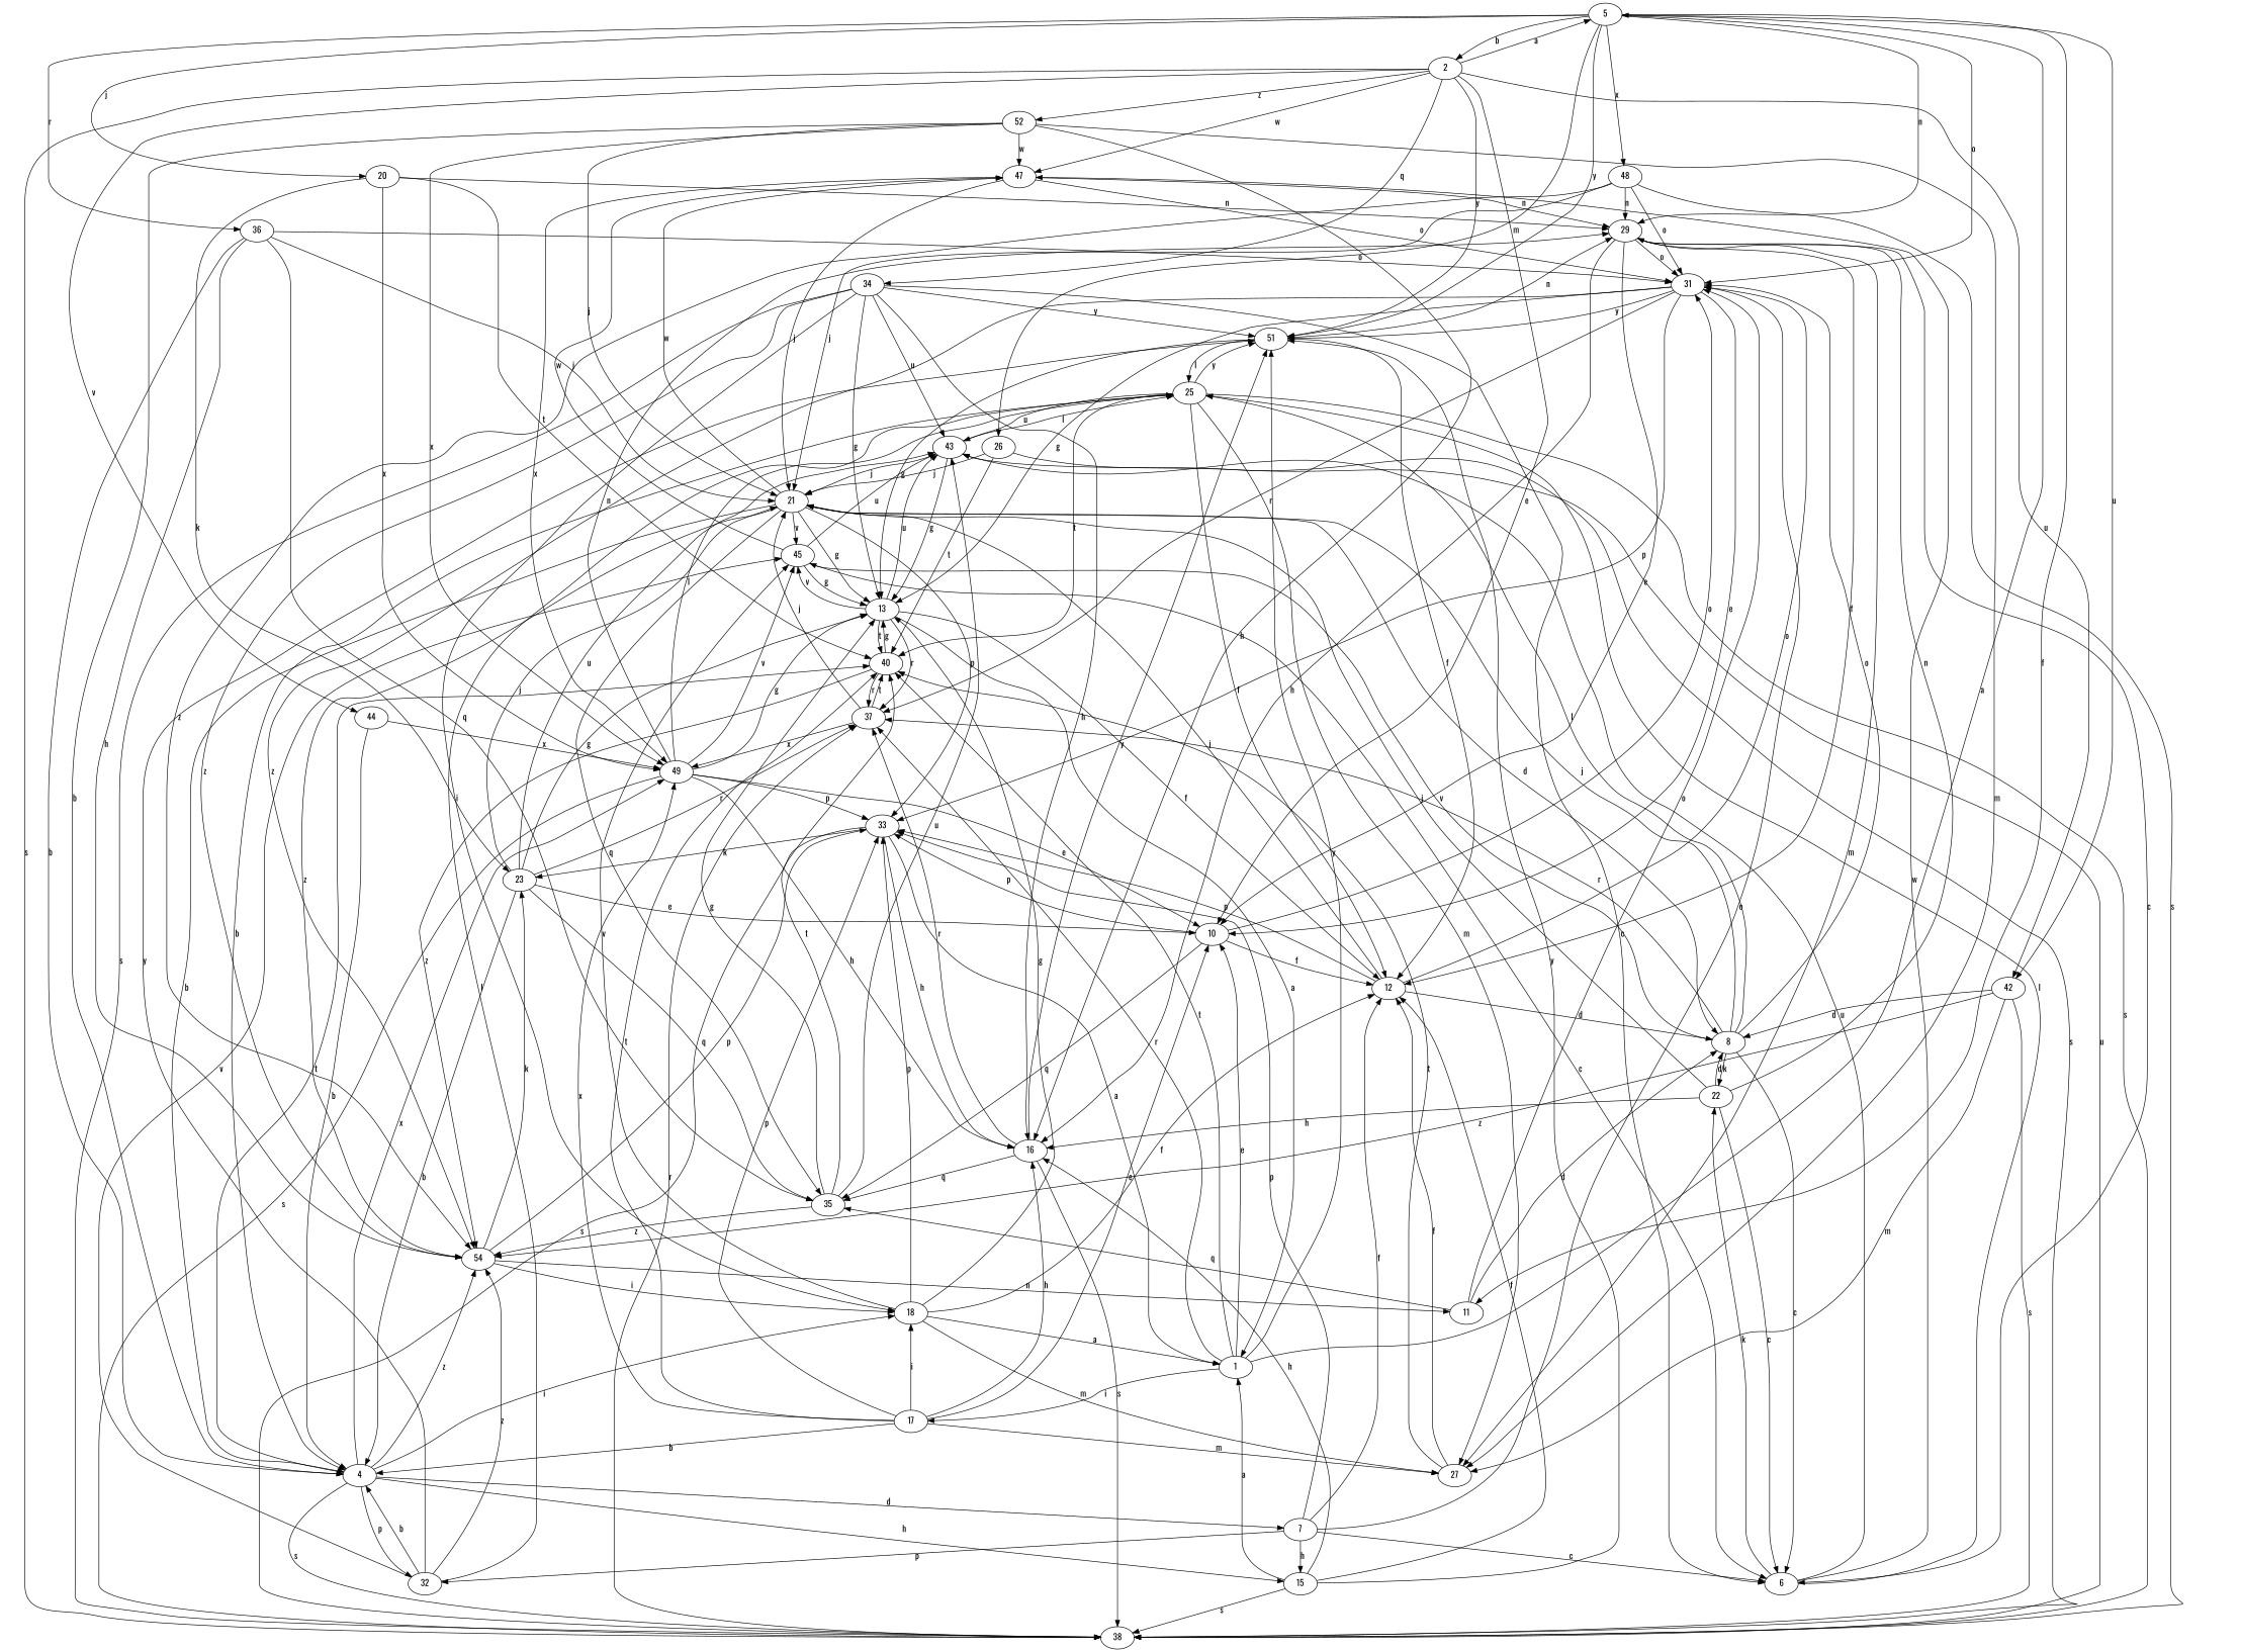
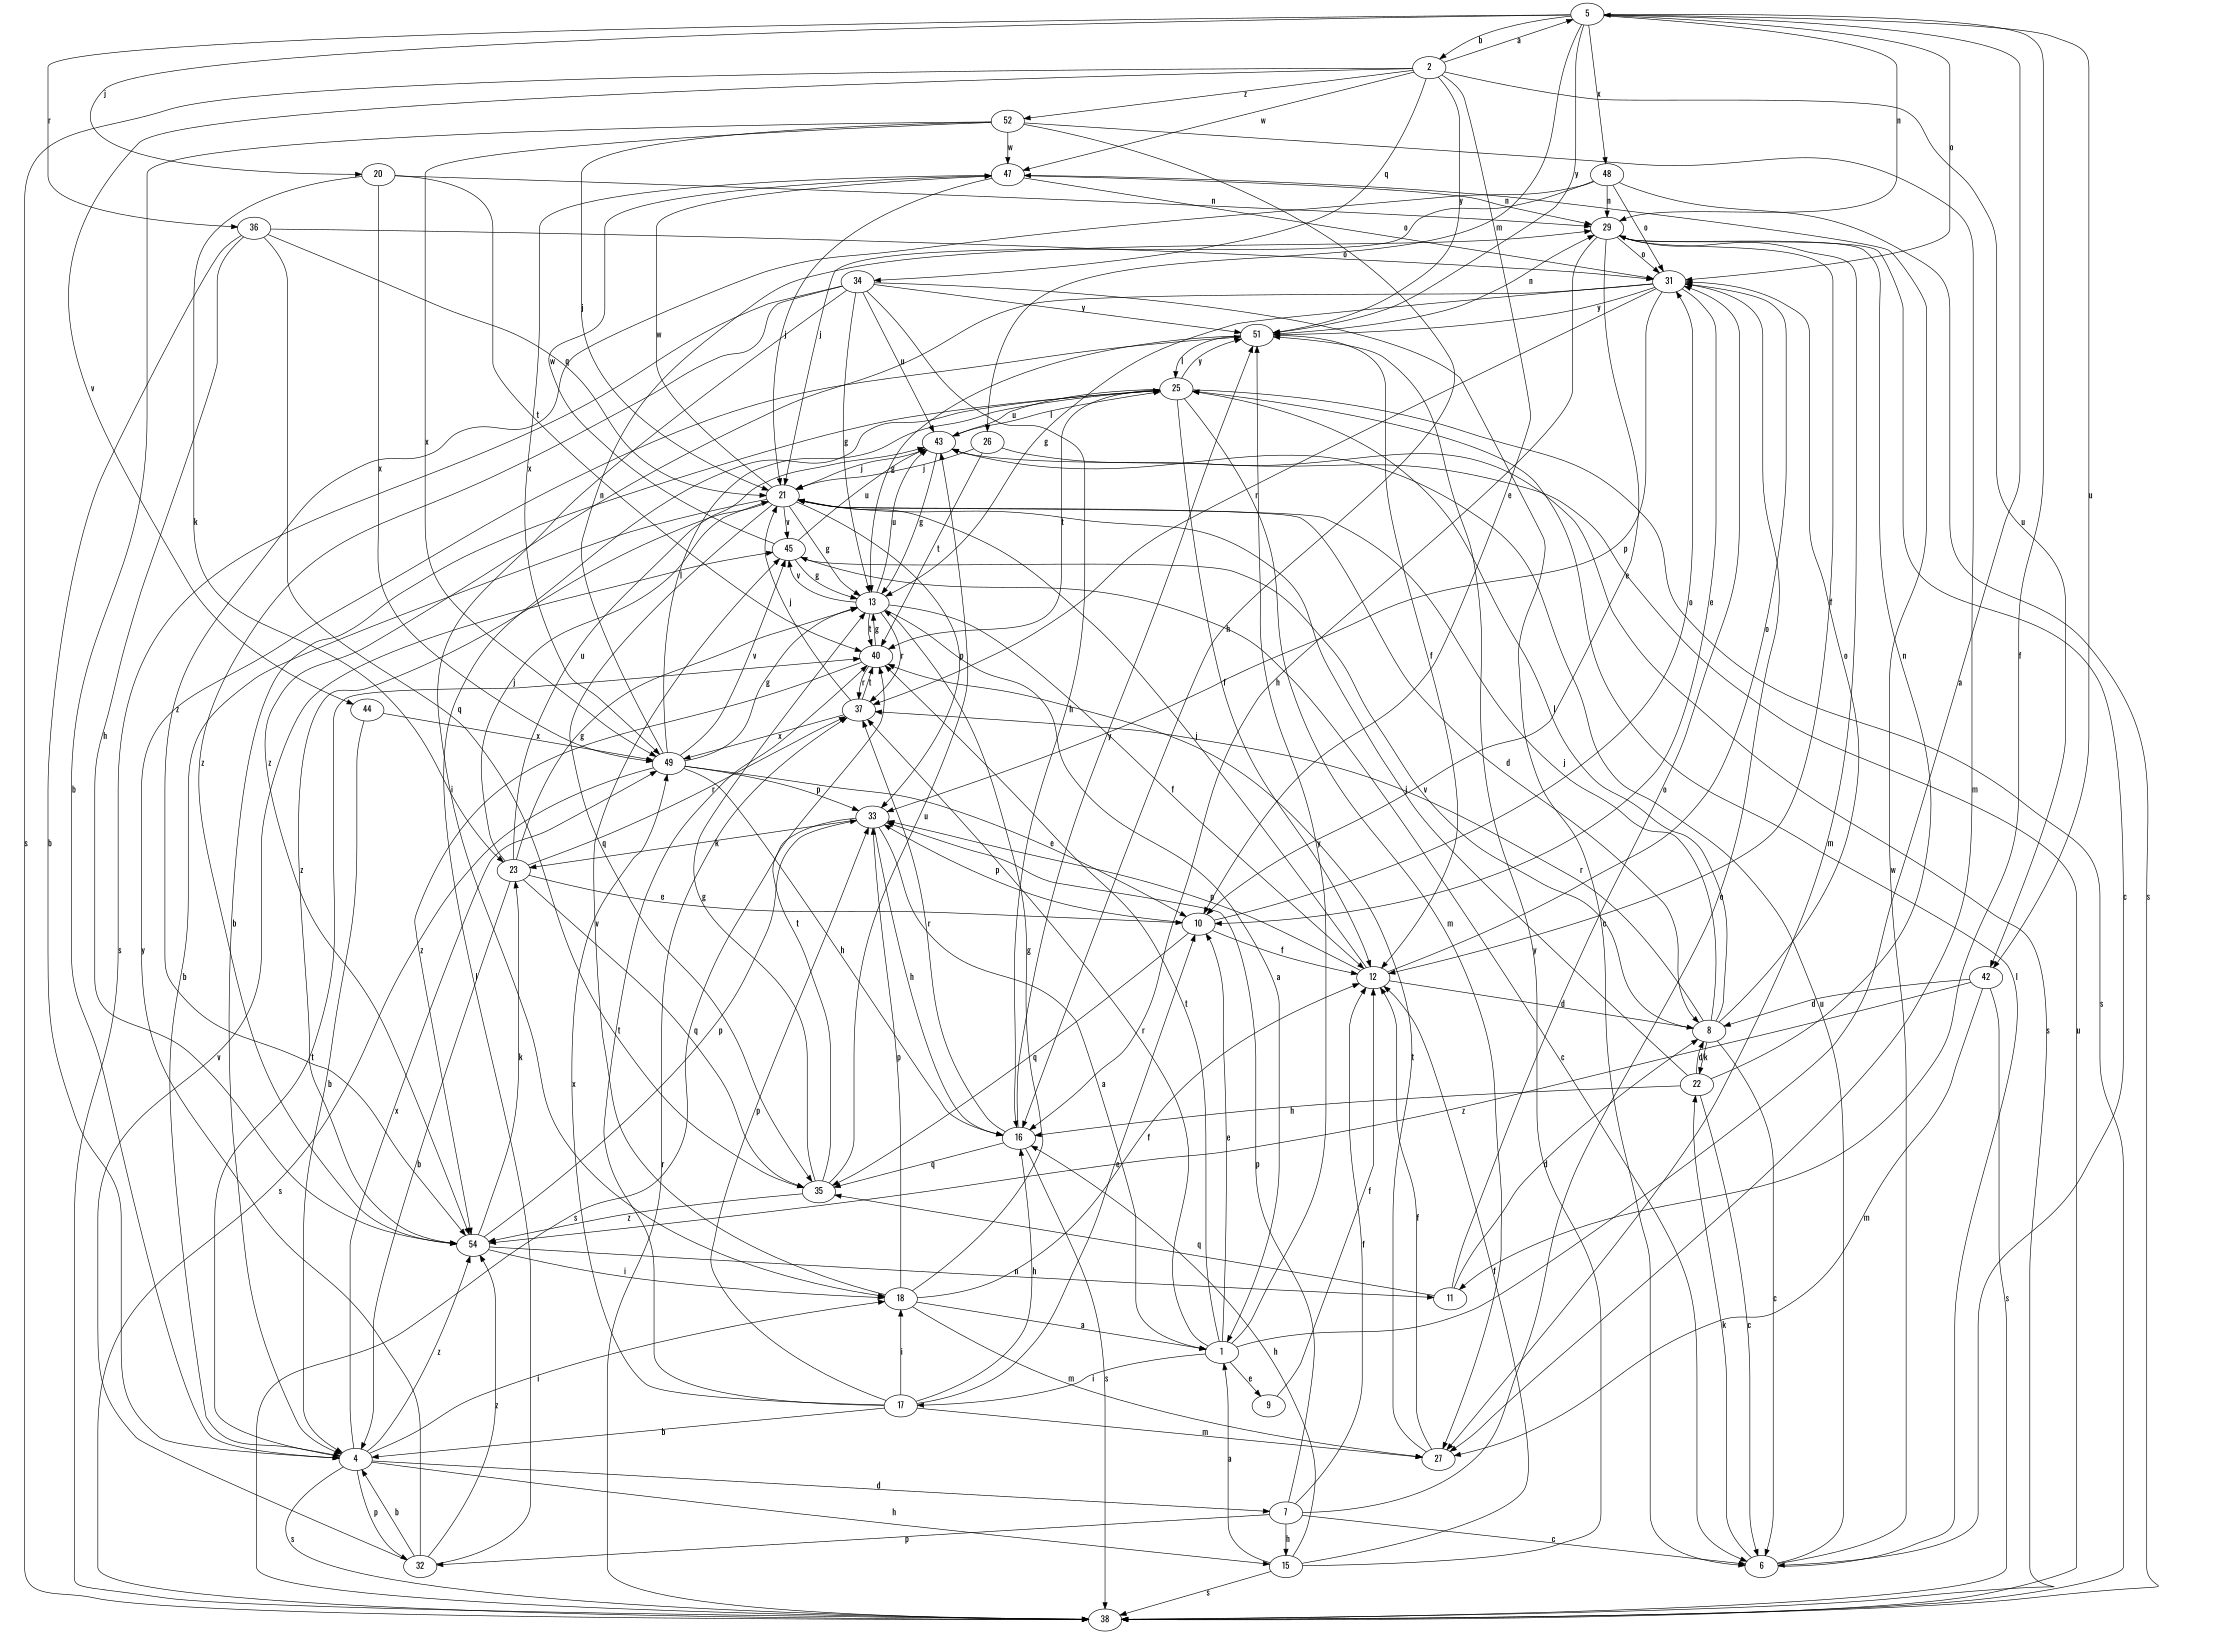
  strict digraph {
    fontname=Oswald
    node [fontname=Oswald]
    edge [fontname=Oswald]
    n1 [label=5]
    2
    11
    20
    26
    29
    31
    36
    42
    48
    51
    10
    34
    38
    44
    47
    52
    8
    35
    40
    49
    23
    21
    6
    12
    16
    27
    37
    54
    33
    13
    4
    25
    1
+   9
    17
    18
    43
    7
    15
    32
    45
    22
    n1 -> 2 [label=b]
    n1 -> 11 [label=f]
    n1 -> 20 [label=j]
    n1 -> 26 [label=m]
    n1 -> 29 [label=n]
    n1 -> 31 [label=o]
    n1 -> 36 [label=r]
    n1 -> 42 [label=u]
    n1 -> 48 [label=x]
    n1 -> 51 [label=y]
    2 -> n1 [label=a]
    2 -> 42 [label=u]
    2 -> 51 [label=y]
    2 -> 10 [label=e]
    2 -> 34 [label=q]
    2 -> 38 [label=s]
    2 -> 44 [label=v]
    2 -> 47 [label=w]
    2 -> 52 [label=z]
    11 -> 31 [label=o]
    11 -> 8 [label=d]
    11 -> 35 [label=q]
    20 -> 29 [label=n]
    20 -> 40 [label=t]
    20 -> 49 [label=x]
    20 -> 23 [label=k]
    26 -> 38 [label=s]
    26 -> 40 [label=t]
    26 -> 21 [label=j]
    29 -> 31 [label=o]
    29 -> 10 [label=e]
    29 -> 6 [label=c]
    29 -> 12 [label=f]
    29 -> 16 [label=h]
    29 -> 27 [label=m]
    31 -> 51 [label=y]
    31 -> 10 [label=e]
    31 -> 37 [label=r]
    31 -> 54 [label=z]
    31 -> 33 [label=p]
    31 -> 13 [label=g]
    36 -> 31 [label=o]
    36 -> 35 [label=q]
-   36 -> 21 [label=j]
+   36 -> 21 [label=q]
    36 -> 54 [label=h]
    36 -> 4 [label=b]
    42 -> 38 [label=s]
    42 -> 8 [label=d]
    42 -> 27 [label=m]
    42 -> 54 [label=z]
    48 -> 29 [label=n]
    48 -> 31 [label=o]
    48 -> 38 [label=s]
    48 -> 21 [label=j]
    48 -> 54 [label=z]
    51 -> 29 [label=n]
    51 -> 12 [label=f]
    51 -> 13 [label=g]
    51 -> 25 [label=l]
    10 -> 31 [label=o]
    10 -> 35 [label=q]
    10 -> 12 [label=f]
    10 -> 33 [label=p]
    34 -> 51 [label=y]
    34 -> 38 [label=s]
    34 -> 6 [label=c]
    34 -> 16 [label=h]
    34 -> 54 [label=z]
    34 -> 13 [label=g]
    34 -> 18 [label=i]
    34 -> 43 [label=u]
    38 -> 37 [label=r]
    38 -> 43 [label=u]
    44 -> 49 [label=x]
    44 -> 4 [label=b]
    47 -> 29 [label=n]
    47 -> 31 [label=o]
    47 -> 49 [label=x]
    47 -> 21 [label=j]
    52 -> 47 [label=w]
    52 -> 49 [label=x]
    52 -> 21 [label=j]
    52 -> 16 [label=h]
    52 -> 27 [label=m]
    52 -> 4 [label=b]
    8 -> 31 [label=o]
    8 -> 21 [label=j]
    8 -> 6 [label=c]
    8 -> 37 [label=r]
    8 -> 25 [label=l]
    8 -> 45 [label=v]
    8 -> 22 [label=k]
    35 -> 40 [label=t]
    35 -> 54 [label=z]
    35 -> 13 [label=g]
    35 -> 43 [label=u]
    40 -> 37 [label=r]
    40 -> 54 [label=z]
    40 -> 13 [label=g]
    49 -> 29 [label=n]
    49 -> 10 [label=e]
    49 -> 38 [label=s]
    49 -> 16 [label=h]
    49 -> 33 [label=p]
    49 -> 13 [label=g]
    49 -> 25 [label=l]
    49 -> 45 [label=v]
    23 -> 10 [label=e]
    23 -> 35 [label=q]
    23 -> 21 [label=j]
    23 -> 37 [label=r]
    23 -> 13 [label=g]
    23 -> 4 [label=b]
    23 -> 43 [label=u]
    21 -> 47 [label=w]
    21 -> 8 [label=d]
    21 -> 35 [label=q]
    21 -> 54 [label=z]
    21 -> 33 [label=p]
    21 -> 13 [label=g]
    21 -> 4 [label=b]
    21 -> 45 [label=v]
    6 -> 47 [label=w]
    6 -> 25 [label=l]
    6 -> 43 [label=u]
    6 -> 22 [label=k]
    12 -> 31 [label=o]
    12 -> 8 [label=d]
    12 -> 21 [label=j]
    12 -> 33 [label=p]
    16 -> 51 [label=y]
    16 -> 38 [label=s]
    16 -> 35 [label=q]
    16 -> 37 [label=r]
    27 -> 40 [label=t]
    27 -> 12 [label=f]
    37 -> 40 [label=t]
    37 -> 49 [label=x]
    37 -> 21 [label=j]
    54 -> 11 [label=n]
    54 -> 23 [label=k]
    54 -> 33 [label=p]
    54 -> 18 [label=i]
    33 -> 38 [label=s]
    33 -> 23 [label=k]
    33 -> 16 [label=h]
    33 -> 1 [label=a]
    13 -> 40 [label=t]
    13 -> 12 [label=f]
    13 -> 37 [label=r]
    13 -> 1 [label=a]
    13 -> 43 [label=u]
    13 -> 45 [label=v]
    4 -> 38 [label=s]
    4 -> 40 [label=t]
    4 -> 49 [label=x]
    4 -> 54 [label=z]
    4 -> 18 [label=i]
    4 -> 7 [label=d]
    4 -> 15 [label=h]
    4 -> 32 [label=p]
    25 -> 51 [label=y]
    25 -> 38 [label=s]
    25 -> 40 [label=t]
    25 -> 12 [label=f]
    25 -> 27 [label=m]
    25 -> 4 [label=b]
    25 -> 43 [label=u]
    1 -> n1 [label=a]
    1 -> 51 [label=y]
    1 -> 10 [label=e]
    1 -> 40 [label=t]
    1 -> 37 [label=r]
+   1 -> 9 [label=e]
    1 -> 17 [label=i]
+   9 -> 12 [label=f]
    17 -> 10 [label=e]
    17 -> 40 [label=t]
    17 -> 49 [label=x]
    17 -> 16 [label=h]
    17 -> 27 [label=m]
    17 -> 33 [label=p]
    17 -> 4 [label=b]
    17 -> 18 [label=i]
    18 -> 12 [label=f]
    18 -> 27 [label=m]
    18 -> 33 [label=p]
    18 -> 13 [label=g]
    18 -> 1 [label=a]
    18 -> 45 [label=v]
    43 -> 21 [label=j]
    43 -> 13 [label=g]
    43 -> 25 [label=l]
    7 -> 31 [label=o]
    7 -> 6 [label=c]
    7 -> 12 [label=f]
    7 -> 33 [label=p]
    7 -> 15 [label=h]
    7 -> 32 [label=p]
    15 -> 51 [label=y]
    15 -> 38 [label=s]
    15 -> 12 [label=f]
    15 -> 16 [label=h]
    15 -> 1 [label=a]
    32 -> 51 [label=y]
    32 -> 54 [label=z]
    32 -> 4 [label=b]
    32 -> 25 [label=l]
    32 -> 45 [label=v]
    45 -> 47 [label=w]
    45 -> 6 [label=c]
    45 -> 13 [label=g]
    45 -> 43 [label=u]
    22 -> 29 [label=n]
    22 -> 8 [label=d]
    22 -> 21 [label=j]
    22 -> 6 [label=c]
    22 -> 16 [label=h]
  }
